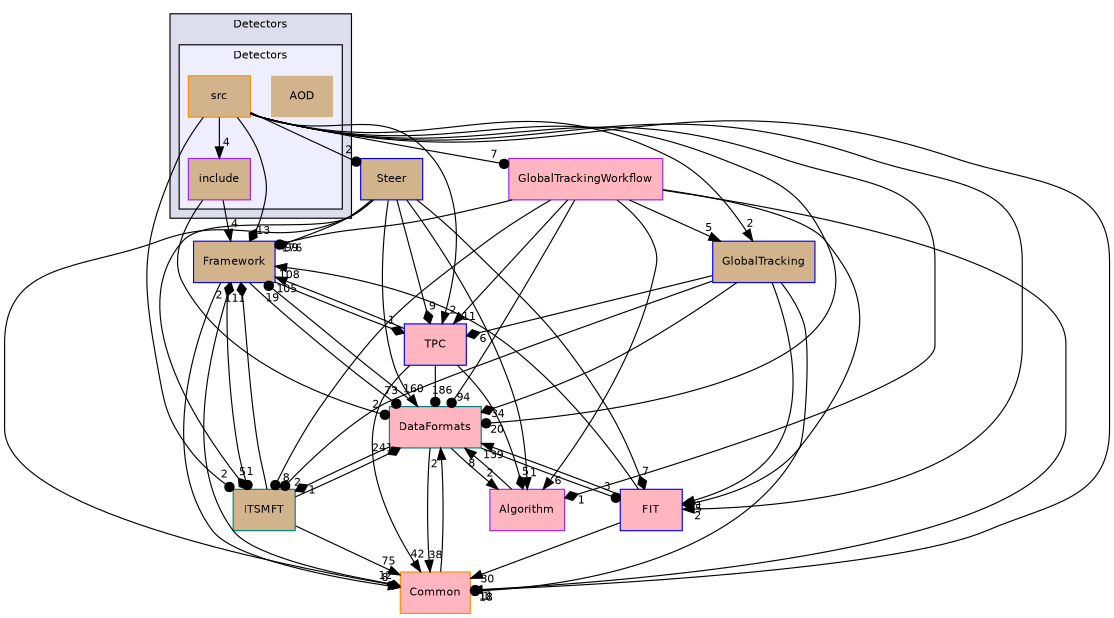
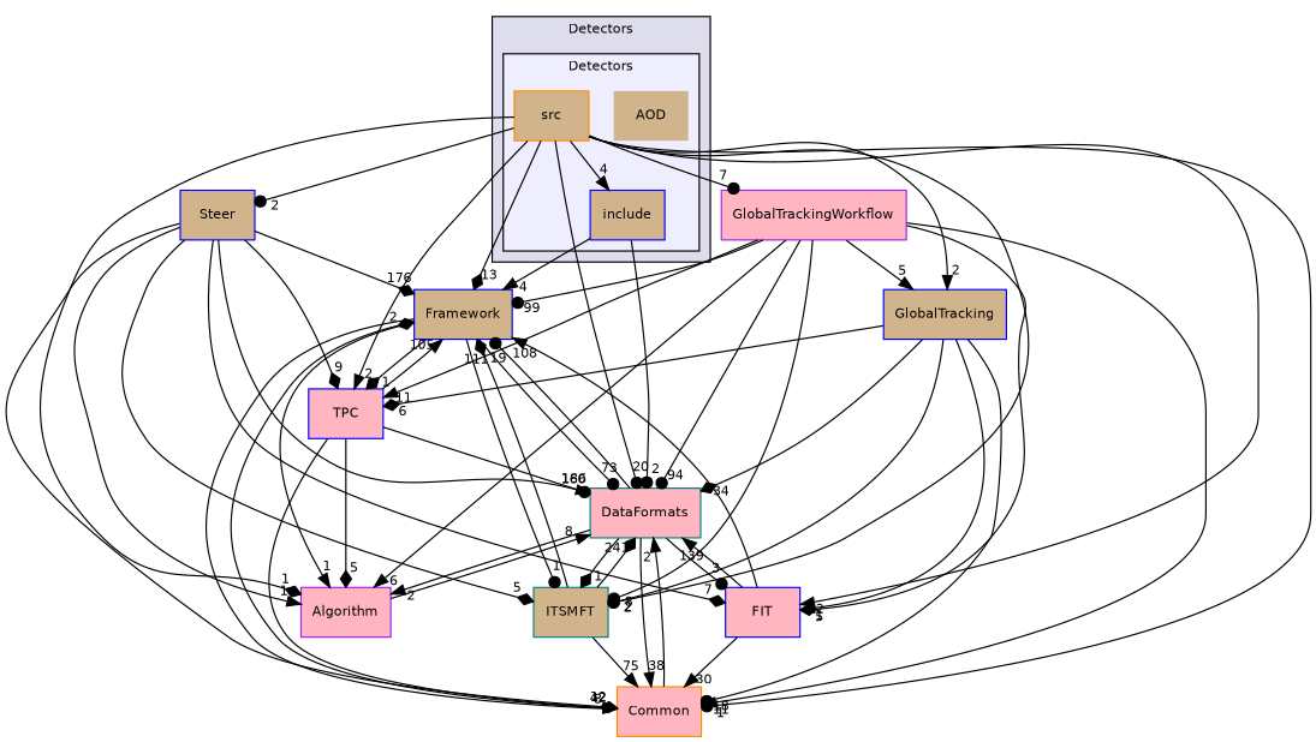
  digraph {
    compound=true
    node [fontname=Helvetica fontsize=10 shape=box style=filled fillcolor=tan color=blue]
    edge [headlabel=2 labeldistance=1.5 labelfontname=Helvetica labelfontsize=10 arrowhead=normal]
    n1 [label=AOD shape=plaintext]
-   n2 [color=purple label=include]
+   n2 [label=include]
    n3 [color=darkorange label=src]
    n4 [label=Framework]
    n5 [color=teal label=DataFormats fillcolor=lightpink]
    n6 [label=Steer]
    n7 [color=darkorange label=Common fillcolor=lightpink]
    n8 [label=FIT fillcolor=lightpink]
    n9 [label=TPC fillcolor=lightpink]
    n10 [color=teal label=ITSMFT]
    n11 [color=purple label=Algorithm fillcolor=lightpink]
    n12 [label=GlobalTracking]
    n13 [color=purple label=GlobalTrackingWorkflow fillcolor=lightpink]
    subgraph cluster_1 {
      bgcolor="#ddddee"
      fontname=Helvetica
      fontsize=10
      label=Detectors
      pencolor=black
      subgraph cluster_2 {
        bgcolor="#eeeeff"
        fontname=Helvetica
        fontsize=10
        pencolor=black
        n1
        n2
        n3
      }
    }
    n2 -> n4 [headlabel=4]
    n2 -> n5 [arrowhead=dot]
    n3 -> n2 [headlabel=4]
    n3 -> n4 [headlabel=13 arrowhead=diamond]
    n3 -> n5 [headlabel=20 arrowhead=dot]
    n3 -> n6 [arrowhead=dot]
    n3 -> n7 [headlabel=1 arrowhead=dot]
    n3 -> n8
    n3 -> n9
    n3 -> n10 [arrowhead=dot]
    n3 -> n11 [headlabel=1 arrowhead=diamond]
    n3 -> n12
    n3 -> n13 [headlabel=7 arrowhead=dot]
    n4 -> n5 [headlabel=73 arrowhead=dot]
    n4 -> n7 [headlabel=8]
    n4 -> n9 [headlabel=1 arrowhead=diamond]
    n4 -> n10 [headlabel=1 arrowhead=dot]
+   n4 -> n11 [headlabel=1]
    n5 -> n4 [headlabel=19 arrowhead=dot]
    n5 -> n7 [headlabel=38]
    n5 -> n8 [headlabel=3 arrowhead=dot]
    n5 -> n10 [headlabel=1 arrowhead=diamond]
    n5 -> n11
    n6 -> n4 [headlabel=176 arrowhead=diamond]
    n6 -> n5 [headlabel=160]
    n6 -> n7 [headlabel=12 arrowhead=diamond]
    n6 -> n8 [headlabel=7 arrowhead=diamond]
    n6 -> n9 [headlabel=9 arrowhead=diamond]
    n6 -> n10 [headlabel=5 arrowhead=diamond]
    n6 -> n11 [headlabel=1]
    n7 -> n4 [arrowhead=diamond]
    n7 -> n5
    n8 -> n4 [headlabel=108]
    n8 -> n5 [headlabel=139]
    n8 -> n7 [headlabel=30]
    n9 -> n4 [headlabel=105]
    n9 -> n5 [headlabel=186 arrowhead=dot]
    n9 -> n7 [headlabel=42]
    n9 -> n11 [headlabel=5 arrowhead=diamond]
    n10 -> n4 [headlabel=111 arrowhead=diamond]
    n10 -> n5 [headlabel=241 arrowhead=diamond]
    n10 -> n7 [headlabel=75]
    n11 -> n5 [headlabel=8]
    n12 -> n5 [headlabel=34 arrowhead=diamond]
    n12 -> n7 [headlabel=18 arrowhead=dot]
    n12 -> n8 [headlabel=1]
    n12 -> n9 [headlabel=6 arrowhead=diamond]
    n12 -> n10 [arrowhead=dot]
    n13 -> n4 [headlabel=99 arrowhead=dot]
    n13 -> n5 [headlabel=94 arrowhead=dot]
    n13 -> n7 [headlabel=11]
    n13 -> n8 [headlabel=5 arrowhead=diamond]
    n13 -> n9 [headlabel=11]
    n13 -> n10 [headlabel=8 arrowhead=dot]
    n13 -> n11 [headlabel=6]
    n13 -> n12 [headlabel=5]
  }
